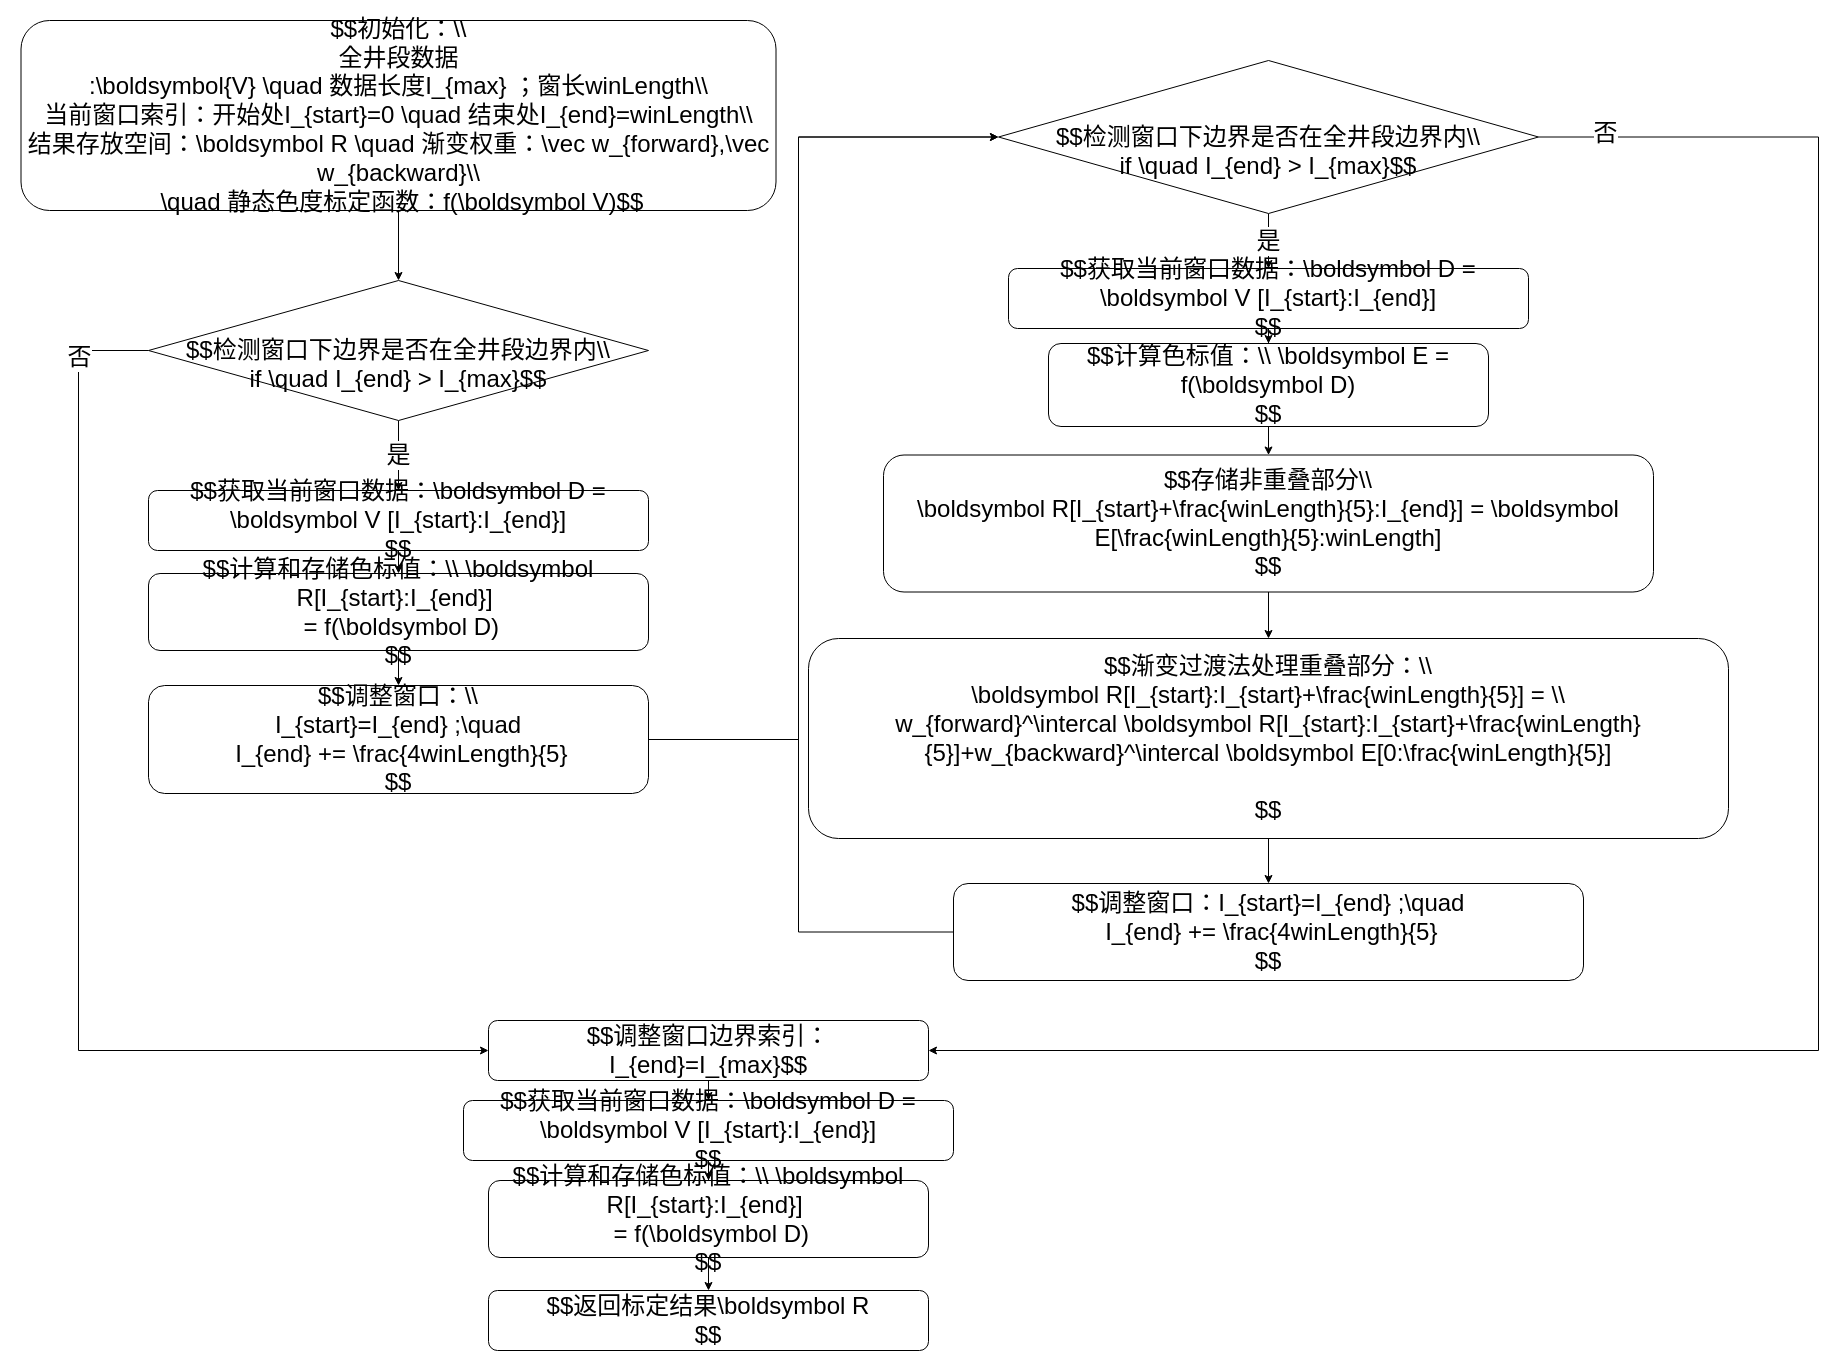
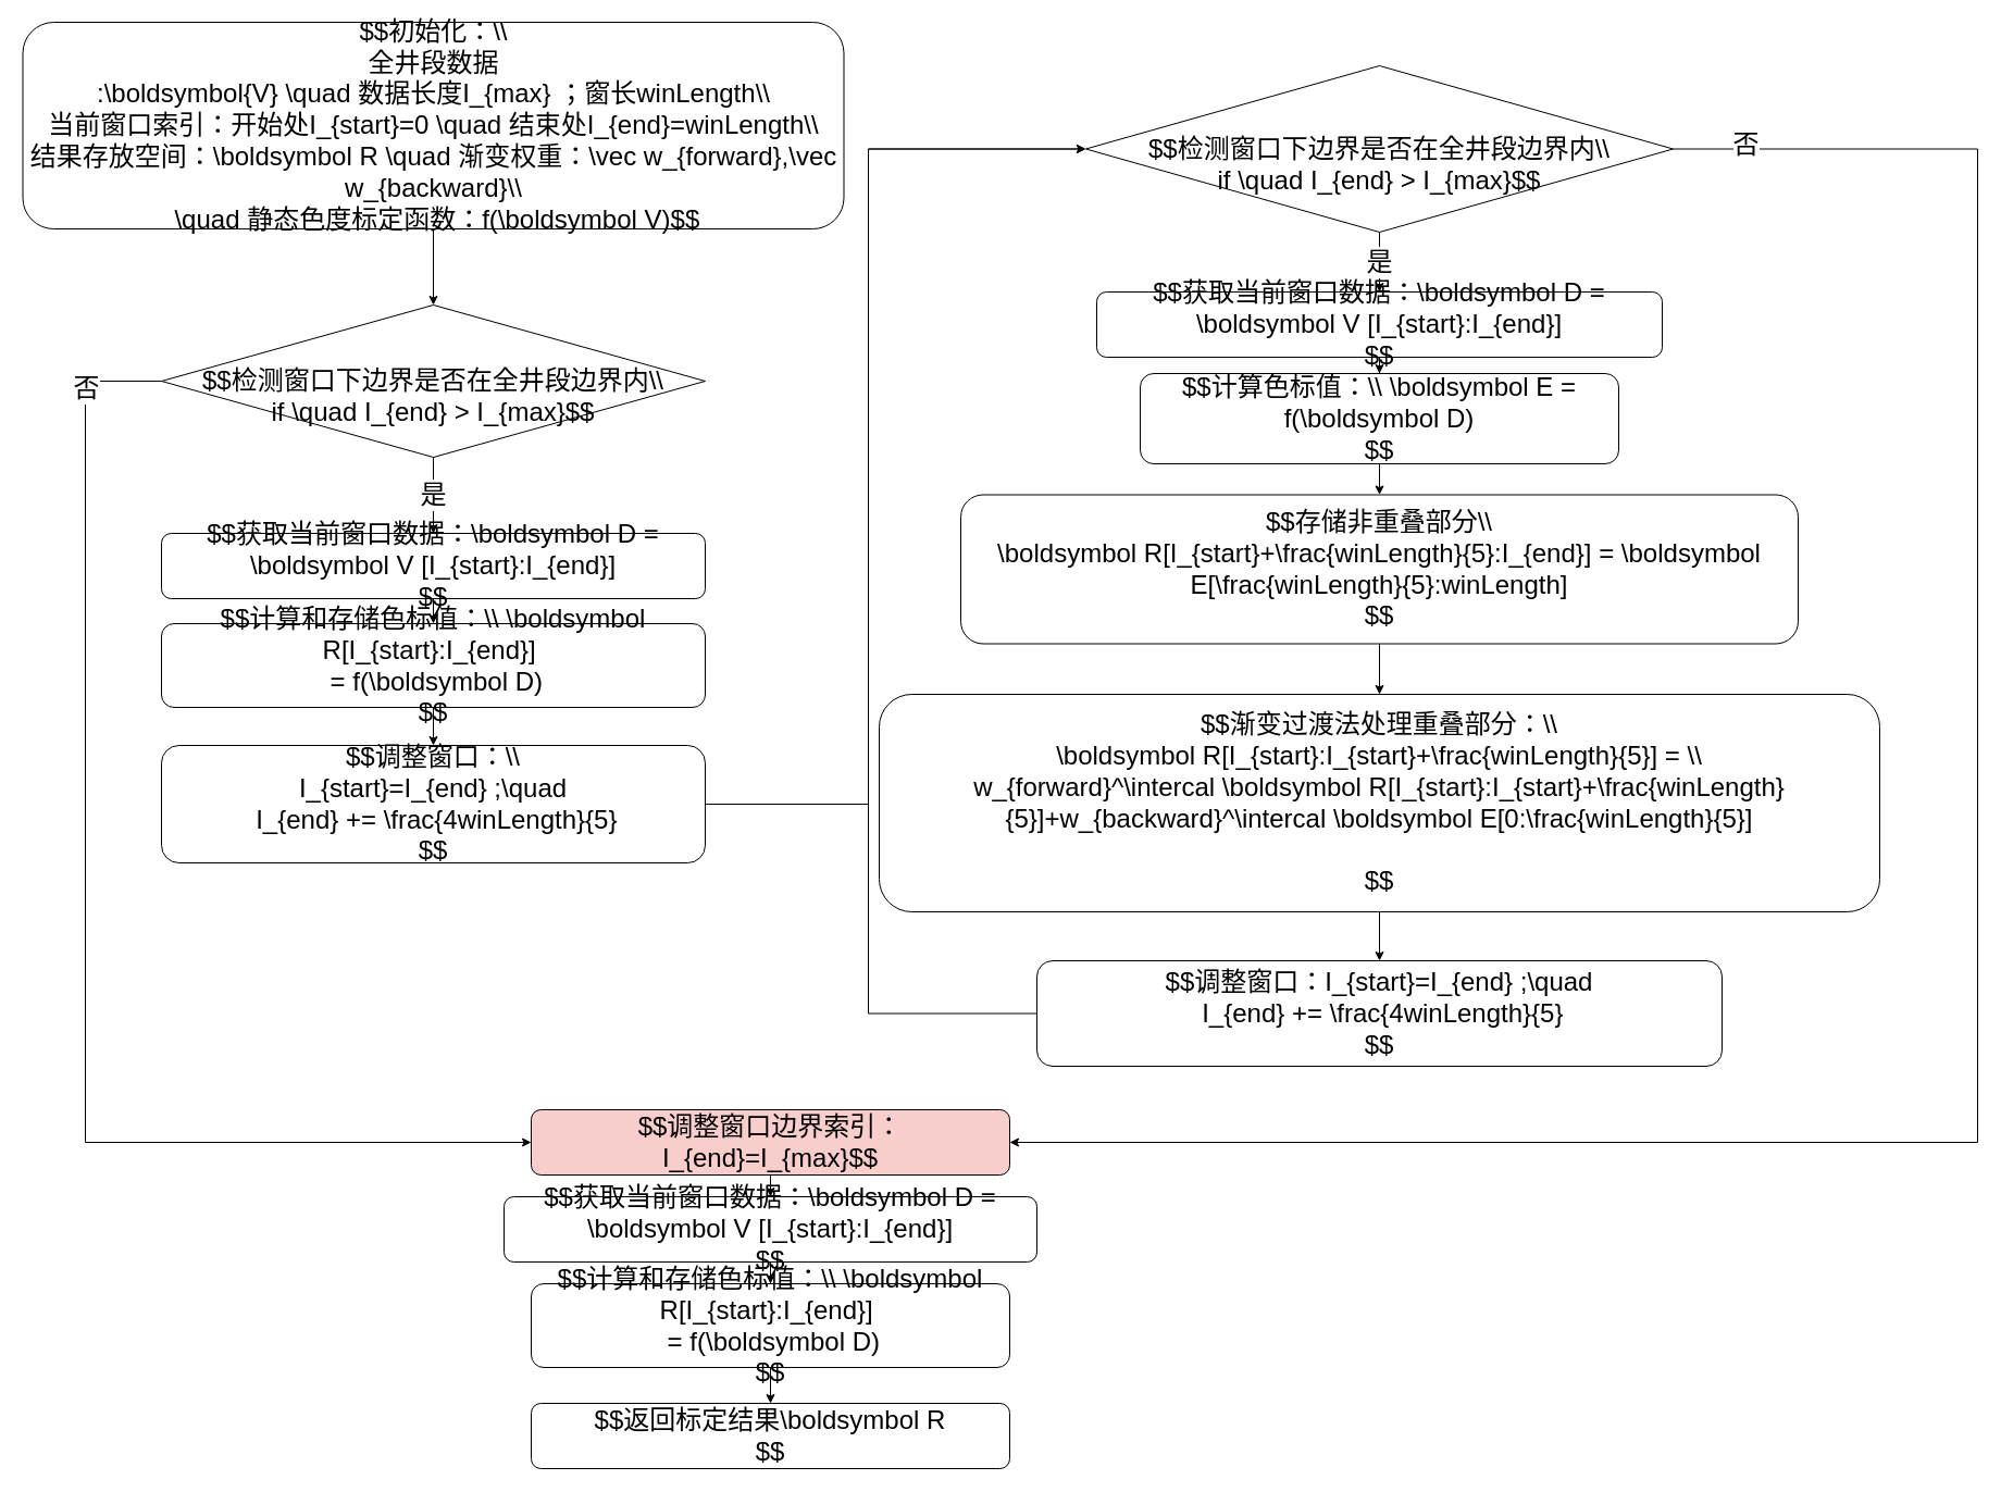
  <mxCell id="0" />
  <mxCell id="1" parent="0" />
  <mxCell id="2" style="edgeStyle=orthogonalEdgeStyle;rounded=0;orthogonalLoop=1;jettySize=auto;html=1;exitX=0.5;exitY=1;exitDx=0;exitDy=0;entryX=0.5;entryY=0;entryDx=0;entryDy=0;fontSize=24;align=center;" parent="1" source="3" target="21" edge="1"><mxGeometry relative="1" as="geometry" /></mxCell>
  <mxCell id="3" value="$$初始化：\\&lt;br style=&quot;font-size: 24px;&quot;&gt;全井段数据&lt;br style=&quot;font-size: 24px;&quot;&gt;:\boldsymbol{V} \quad 数据长度I_{max} ；窗长winLength\\&lt;br style=&quot;font-size: 24px;&quot;&gt;当前窗口索引：开始处I_{start}=0 \quad 结束处I_{end}=winLength\\&lt;br style=&quot;font-size: 24px;&quot;&gt;结果存放空间：\boldsymbol R \quad 渐变权重：\vec w_{forward},\vec w_{backward}\\&lt;br style=&quot;font-size: 24px;&quot;&gt;&amp;nbsp;\quad 静态色度标定函数：f(\boldsymbol V)$$" style="rounded=1;whiteSpace=wrap;html=1;align=center;fontSize=24;" parent="1" vertex="1"><mxGeometry x="20.5" y="20" width="755" height="190" as="geometry" /></mxCell>
  <mxCell id="4" value="是" style="edgeStyle=orthogonalEdgeStyle;rounded=0;orthogonalLoop=1;jettySize=auto;html=1;fontSize=24;align=center;" parent="1" source="7" target="9" edge="1"><mxGeometry relative="1" as="geometry" /></mxCell>
  <mxCell id="5" style="edgeStyle=orthogonalEdgeStyle;rounded=0;orthogonalLoop=1;jettySize=auto;html=1;exitX=1;exitY=0.5;exitDx=0;exitDy=0;entryX=1;entryY=0.5;entryDx=0;entryDy=0;fontSize=24;" edge="1" parent="1" source="7" target="29"><mxGeometry relative="1" as="geometry"><Array as="points"><mxPoint x="1818" y="137" /><mxPoint x="1818" y="1050" /></Array></mxGeometry></mxCell>
  <mxCell id="6" value="否" style="edgeLabel;html=1;align=center;verticalAlign=middle;resizable=0;points=[];fontSize=24;" vertex="1" connectable="0" parent="5"><mxGeometry x="-0.937" y="4" relative="1" as="geometry"><mxPoint as="offset" /></mxGeometry></mxCell>
  <mxCell id="7" value="&lt;br style=&quot;font-size: 24px;&quot;&gt;$$检测窗口下边界是否在全井段边界内\\ &lt;br style=&quot;font-size: 24px;&quot;&gt;if \quad I_{end} &amp;gt; I_{max}$$" style="rhombus;whiteSpace=wrap;html=1;fontSize=24;align=center;" parent="1" vertex="1"><mxGeometry x="998" y="60" width="540" height="153" as="geometry" /></mxCell>
  <mxCell id="8" value="" style="edgeStyle=orthogonalEdgeStyle;rounded=0;orthogonalLoop=1;jettySize=auto;html=1;fontSize=24;align=center;" parent="1" source="9" target="11" edge="1"><mxGeometry relative="1" as="geometry" /></mxCell>
  <mxCell id="9" value="$$获取当前窗口数据：\boldsymbol D = \boldsymbol V [I_{start}:I_{end}]&lt;br style=&quot;font-size: 24px;&quot;&gt;$$" style="rounded=1;whiteSpace=wrap;html=1;fontSize=24;align=center;" parent="1" vertex="1"><mxGeometry x="1008" y="268" width="520" height="60" as="geometry" /></mxCell>
  <mxCell id="10" value="" style="edgeStyle=orthogonalEdgeStyle;rounded=0;orthogonalLoop=1;jettySize=auto;html=1;fontSize=24;align=center;" parent="1" source="11" target="13" edge="1"><mxGeometry relative="1" as="geometry" /></mxCell>
  <mxCell id="11" value="$$计算色标值：\\ \boldsymbol E = f(\boldsymbol D)&lt;br style=&quot;font-size: 24px;&quot;&gt;$$" style="rounded=1;whiteSpace=wrap;html=1;fontSize=24;align=center;" parent="1" vertex="1"><mxGeometry x="1048" y="343" width="440" height="83" as="geometry" /></mxCell>
  <mxCell id="12" style="edgeStyle=orthogonalEdgeStyle;rounded=0;orthogonalLoop=1;jettySize=auto;html=1;exitX=0.5;exitY=1;exitDx=0;exitDy=0;entryX=0.5;entryY=0;entryDx=0;entryDy=0;fontSize=24;align=center;" parent="1" source="13" target="17" edge="1"><mxGeometry relative="1" as="geometry" /></mxCell>
  <mxCell id="13" value="$$存储非重叠部分\\&lt;br style=&quot;font-size: 24px;&quot;&gt;\boldsymbol R[I_{start}+\frac{winLength}{5}:I_{end}] = \boldsymbol E[\frac{winLength}{5}:winLength]&lt;br style=&quot;font-size: 24px;&quot;&gt;$$" style="rounded=1;whiteSpace=wrap;html=1;fontSize=24;align=center;" parent="1" vertex="1"><mxGeometry x="883" y="454.5" width="770" height="137" as="geometry" /></mxCell>
  <mxCell id="14" style="edgeStyle=orthogonalEdgeStyle;rounded=0;orthogonalLoop=1;jettySize=auto;html=1;exitX=0;exitY=0.5;exitDx=0;exitDy=0;entryX=0;entryY=0.5;entryDx=0;entryDy=0;fontSize=24;" edge="1" parent="1" source="15" target="7"><mxGeometry relative="1" as="geometry"><Array as="points"><mxPoint x="798" y="932" /><mxPoint x="798" y="137" /></Array></mxGeometry></mxCell>
  <mxCell id="15" value="$$调整窗口：I_{start}=I_{end} ;\quad&lt;br style=&quot;font-size: 24px;&quot;&gt;&amp;nbsp;I_{end} += \frac{4winLength}{5}&lt;br style=&quot;font-size: 24px;&quot;&gt;$$" style="rounded=1;whiteSpace=wrap;html=1;fontSize=24;align=center;" parent="1" vertex="1"><mxGeometry x="953" y="883" width="630" height="97" as="geometry" /></mxCell>
  <mxCell id="16" style="edgeStyle=orthogonalEdgeStyle;rounded=0;orthogonalLoop=1;jettySize=auto;html=1;exitX=0.5;exitY=1;exitDx=0;exitDy=0;fontSize=24;align=center;" parent="1" source="17" target="15" edge="1"><mxGeometry relative="1" as="geometry" /></mxCell>
  <mxCell id="17" value="$$渐变过渡法处理重叠部分：\\&lt;br style=&quot;font-size: 24px;&quot;&gt;\boldsymbol R[I_{start}:I_{start}+\frac{winLength}{5}] = \\&lt;br style=&quot;font-size: 24px;&quot;&gt;w_{forward}^\intercal \boldsymbol R[I_{start}:I_{start}+\frac{winLength}{5}]+w_{backward}^\intercal \boldsymbol E[0:\frac{winLength}{5}]&lt;br style=&quot;font-size: 24px;&quot;&gt;&amp;nbsp;&lt;br style=&quot;font-size: 24px;&quot;&gt;$$" style="rounded=1;whiteSpace=wrap;html=1;fontSize=24;align=center;" parent="1" vertex="1"><mxGeometry x="808" y="638" width="920" height="200" as="geometry" /></mxCell>
  <mxCell id="18" value="是" style="edgeStyle=orthogonalEdgeStyle;rounded=0;orthogonalLoop=1;jettySize=auto;html=1;exitX=0.5;exitY=1;exitDx=0;exitDy=0;entryX=0.5;entryY=0;entryDx=0;entryDy=0;fontSize=24;align=center;" parent="1" source="21" target="27" edge="1"><mxGeometry relative="1" as="geometry" /></mxCell>
  <mxCell id="19" style="edgeStyle=orthogonalEdgeStyle;rounded=0;orthogonalLoop=1;jettySize=auto;html=1;exitX=0;exitY=0.5;exitDx=0;exitDy=0;entryX=0;entryY=0.5;entryDx=0;entryDy=0;fontSize=24;" edge="1" parent="1" source="21" target="29"><mxGeometry relative="1" as="geometry"><Array as="points"><mxPoint x="78" y="350" /><mxPoint x="78" y="1050" /></Array></mxGeometry></mxCell>
  <mxCell id="20" value="否" style="edgeLabel;html=1;align=center;verticalAlign=middle;resizable=0;points=[];fontSize=24;labelBackgroundColor=default;" vertex="1" connectable="0" parent="19"><mxGeometry x="-0.873" relative="1" as="geometry"><mxPoint y="1" as="offset" /></mxGeometry></mxCell>
  <mxCell id="21" value="&lt;br style=&quot;font-size: 24px;&quot;&gt;$$检测窗口下边界是否在全井段边界内\\ &lt;br style=&quot;font-size: 24px;&quot;&gt;if \quad I_{end} &amp;gt; I_{max}$$" style="rhombus;whiteSpace=wrap;html=1;fontSize=24;align=center;" parent="1" vertex="1"><mxGeometry x="148" y="280" width="500" height="140" as="geometry" /></mxCell>
  <mxCell id="22" value="" style="edgeStyle=orthogonalEdgeStyle;rounded=0;orthogonalLoop=1;jettySize=auto;html=1;fontSize=24;align=center;" parent="1" source="23" target="25" edge="1"><mxGeometry relative="1" as="geometry" /></mxCell>
  <mxCell id="23" value="$$计算和存储色标值：\\ \boldsymbol R[I_{start}:I_{end}]&amp;nbsp;&lt;br style=&quot;font-size: 24px;&quot;&gt;&amp;nbsp;= f(\boldsymbol D)&lt;br style=&quot;font-size: 24px;&quot;&gt;$$" style="rounded=1;whiteSpace=wrap;html=1;fontSize=24;align=center;" parent="1" vertex="1"><mxGeometry x="148" y="573" width="500" height="77" as="geometry" /></mxCell>
  <mxCell id="24" style="edgeStyle=orthogonalEdgeStyle;rounded=0;orthogonalLoop=1;jettySize=auto;html=1;exitX=1;exitY=0.5;exitDx=0;exitDy=0;entryX=0;entryY=0.5;entryDx=0;entryDy=0;fontSize=24;" edge="1" parent="1" source="25" target="7"><mxGeometry relative="1" as="geometry"><Array as="points"><mxPoint x="798" y="739" /><mxPoint x="798" y="137" /></Array></mxGeometry></mxCell>
  <mxCell id="25" value="$$调整窗口：\\&lt;br style=&quot;font-size: 24px;&quot;&gt;I_{start}=I_{end} ;\quad&lt;br style=&quot;font-size: 24px;&quot;&gt;&amp;nbsp;I_{end} += \frac{4winLength}{5}&lt;br style=&quot;font-size: 24px;&quot;&gt;$$" style="rounded=1;whiteSpace=wrap;html=1;fontSize=24;align=center;" parent="1" vertex="1"><mxGeometry x="148" y="685" width="500" height="108" as="geometry" /></mxCell>
  <mxCell id="26" style="edgeStyle=orthogonalEdgeStyle;rounded=0;orthogonalLoop=1;jettySize=auto;html=1;exitX=0.5;exitY=1;exitDx=0;exitDy=0;fontSize=24;align=center;" parent="1" source="27" target="23" edge="1"><mxGeometry relative="1" as="geometry" /></mxCell>
  <mxCell id="27" value="$$获取当前窗口数据：\boldsymbol D = \boldsymbol V [I_{start}:I_{end}]&lt;br style=&quot;font-size: 24px;&quot;&gt;$$" style="rounded=1;whiteSpace=wrap;html=1;fontSize=24;align=center;" parent="1" vertex="1"><mxGeometry x="148" y="490" width="500" height="60" as="geometry" /></mxCell>
  <mxCell id="28" style="edgeStyle=orthogonalEdgeStyle;rounded=0;orthogonalLoop=1;jettySize=auto;html=1;exitX=0.5;exitY=1;exitDx=0;exitDy=0;entryX=0.5;entryY=0;entryDx=0;entryDy=0;fontSize=24;align=center;" parent="1" source="29" target="33" edge="1"><mxGeometry relative="1" as="geometry" /></mxCell>
- <mxCell id="29" value="$$调整窗口边界索引：I_{end}=I_{max}$$" style="rounded=1;whiteSpace=wrap;html=1;fontSize=24;align=center;" parent="1" vertex="1"><mxGeometry x="488" y="1020" width="440" height="60" as="geometry" /></mxCell>
+ <mxCell id="29" value="$$调整窗口边界索引：I_{end}=I_{max}$$" style="rounded=1;whiteSpace=wrap;html=1;fontSize=24;align=center;fillColor=#f8cecc;" parent="1" vertex="1"><mxGeometry x="488" y="1020" width="440" height="60" as="geometry" /></mxCell>
  <mxCell id="30" style="edgeStyle=orthogonalEdgeStyle;rounded=0;orthogonalLoop=1;jettySize=auto;html=1;exitX=0.5;exitY=1;exitDx=0;exitDy=0;entryX=0.5;entryY=0;entryDx=0;entryDy=0;fontSize=24;align=center;" parent="1" source="31" target="34" edge="1"><mxGeometry relative="1" as="geometry" /></mxCell>
  <mxCell id="31" value="$$计算和存储色标值：\\ \boldsymbol R[I_{start}:I_{end}]&amp;nbsp;&lt;br style=&quot;font-size: 24px;&quot;&gt;&amp;nbsp;= f(\boldsymbol D)&lt;br style=&quot;font-size: 24px;&quot;&gt;$$" style="rounded=1;whiteSpace=wrap;html=1;fontSize=24;align=center;" parent="1" vertex="1"><mxGeometry x="488" y="1180" width="440" height="77" as="geometry" /></mxCell>
  <mxCell id="32" style="edgeStyle=orthogonalEdgeStyle;rounded=0;orthogonalLoop=1;jettySize=auto;html=1;exitX=0.5;exitY=1;exitDx=0;exitDy=0;fontSize=24;align=center;" parent="1" source="33" target="31" edge="1"><mxGeometry relative="1" as="geometry" /></mxCell>
  <mxCell id="33" value="$$获取当前窗口数据：\boldsymbol D = \boldsymbol V [I_{start}:I_{end}]&lt;br style=&quot;font-size: 24px;&quot;&gt;$$" style="rounded=1;whiteSpace=wrap;html=1;fontSize=24;align=center;" parent="1" vertex="1"><mxGeometry x="463" y="1100" width="490" height="60" as="geometry" /></mxCell>
  <mxCell id="34" value="$$返回标定结果\boldsymbol R&lt;br style=&quot;font-size: 24px;&quot;&gt;$$" style="rounded=1;whiteSpace=wrap;html=1;fontSize=24;align=center;" parent="1" vertex="1"><mxGeometry x="488" y="1290" width="440" height="60" as="geometry" /></mxCell>
